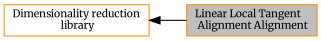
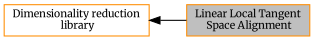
  digraph {
    rankdir=LR
    fontname=Merriweather
    node [color=darkorange fontname=Merriweather fontsize=10 shape=record style=filled]
-   n1 [fillcolor=grey75 fontcolor=black height=0.2 label="Linear Local Tangent\l Alignment Alignment" width=0.4]
+   n1 [fillcolor=grey75 fontcolor=black height=0.2 label="Linear Local Tangent\l Space Alignment" width=0.4]
    n2 [fillcolor=white height=0.2 label="Dimensionality reduction\l library" width=0.4]
    n2 -> n1 [dir=back fontname=Merriweather fontsize=10 labelfontname=Helvetica labelfontsize=10 shape=plaintext style=solid]
  }
